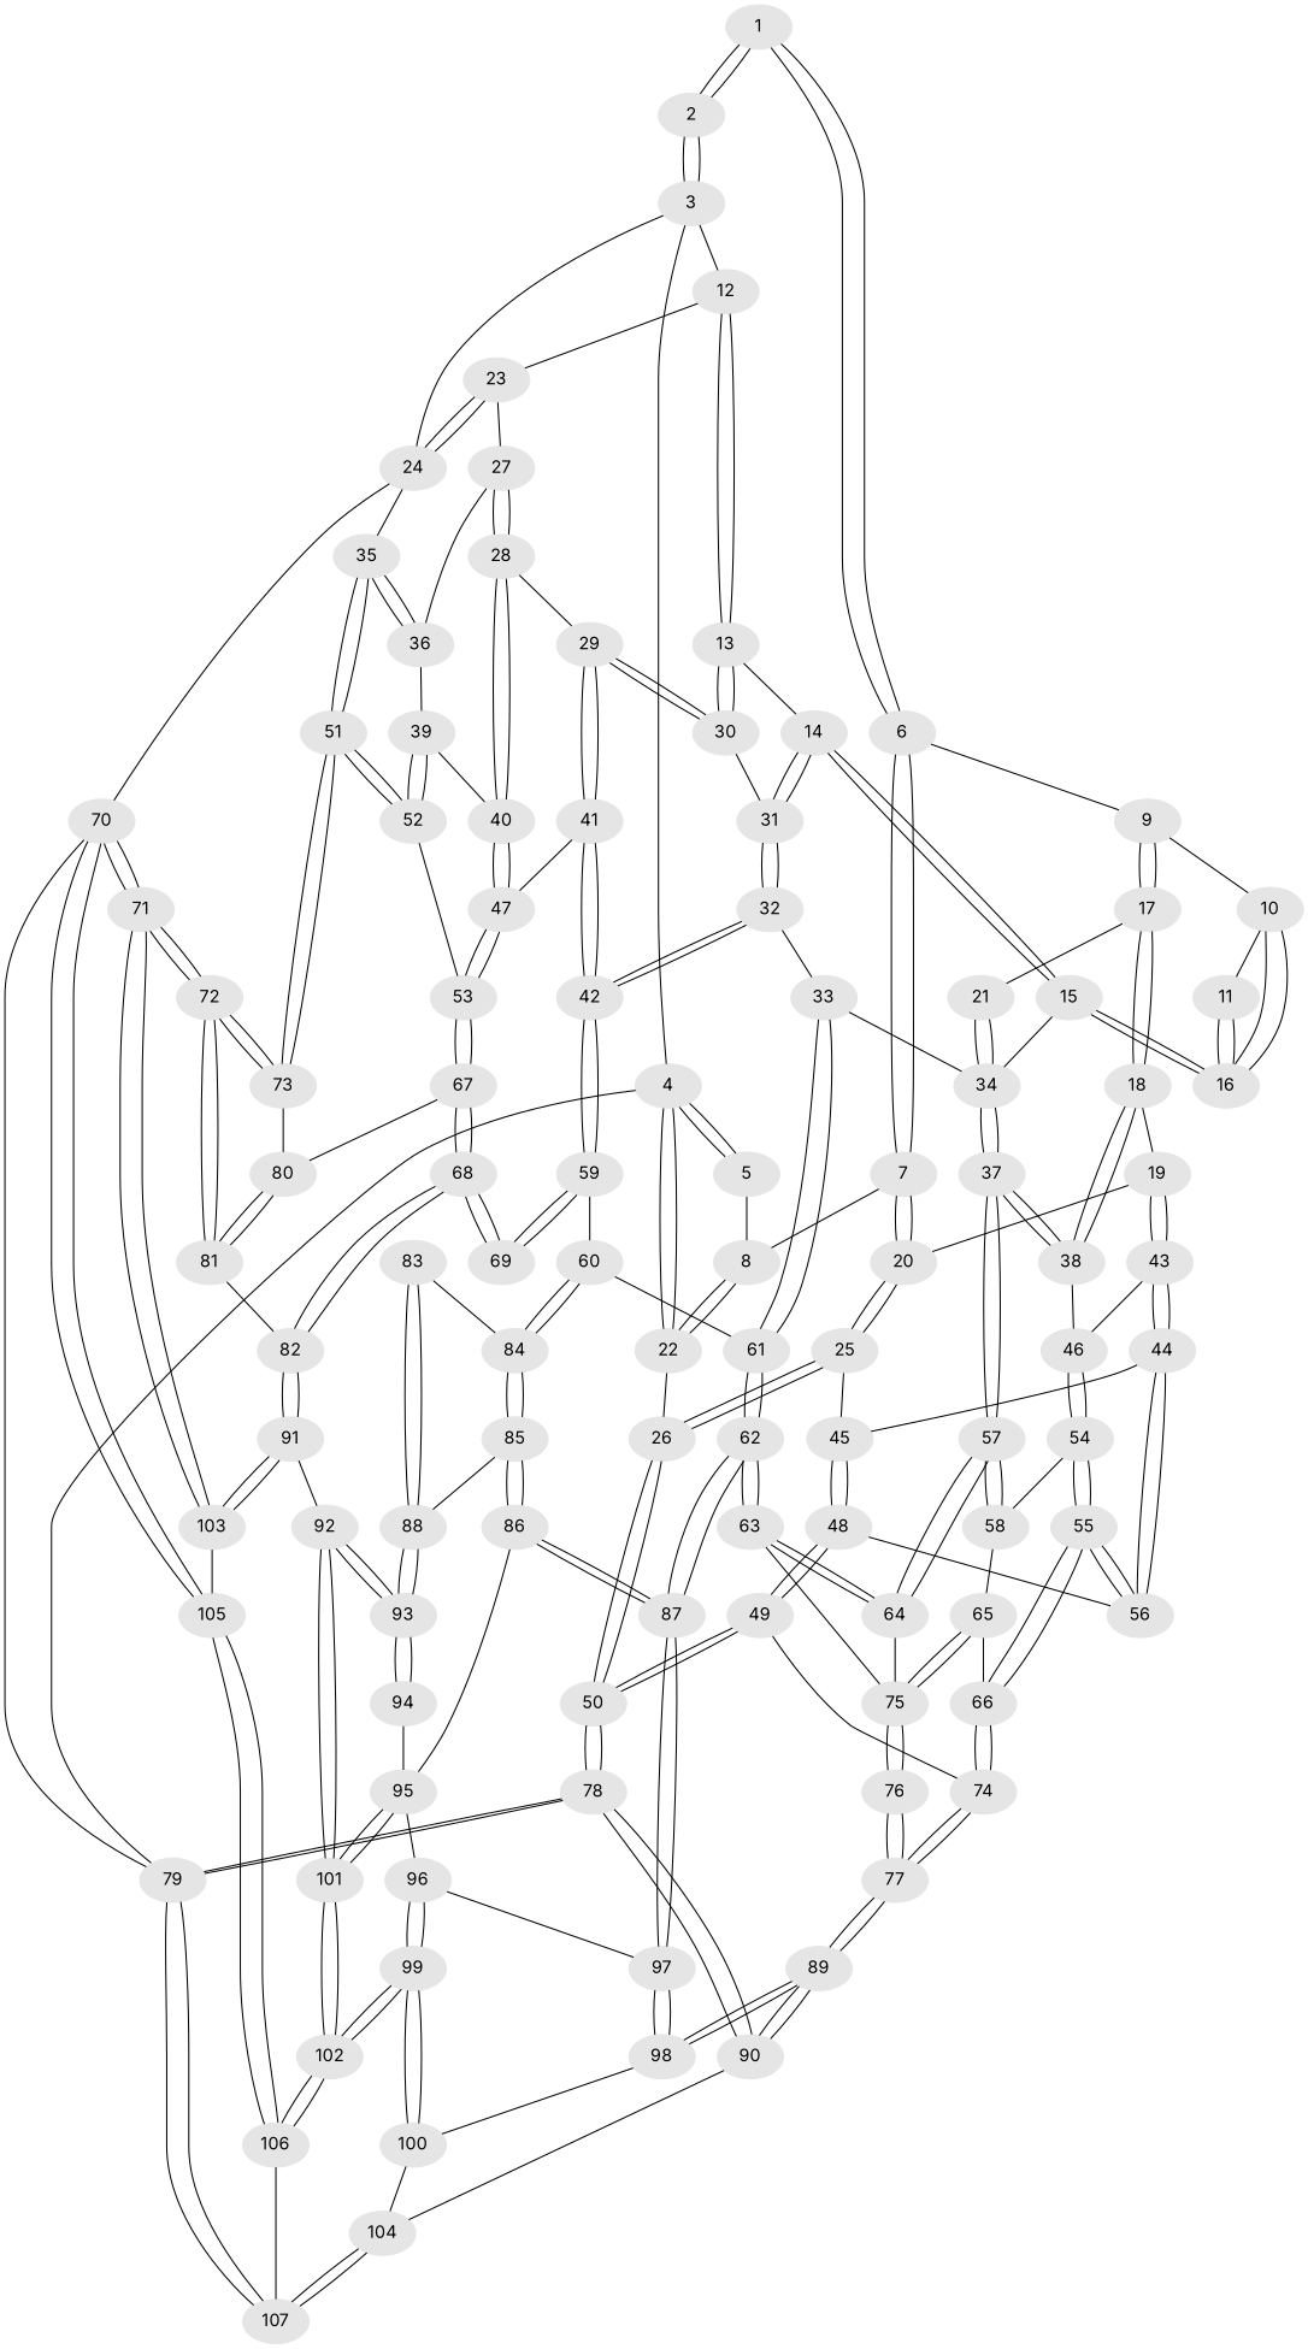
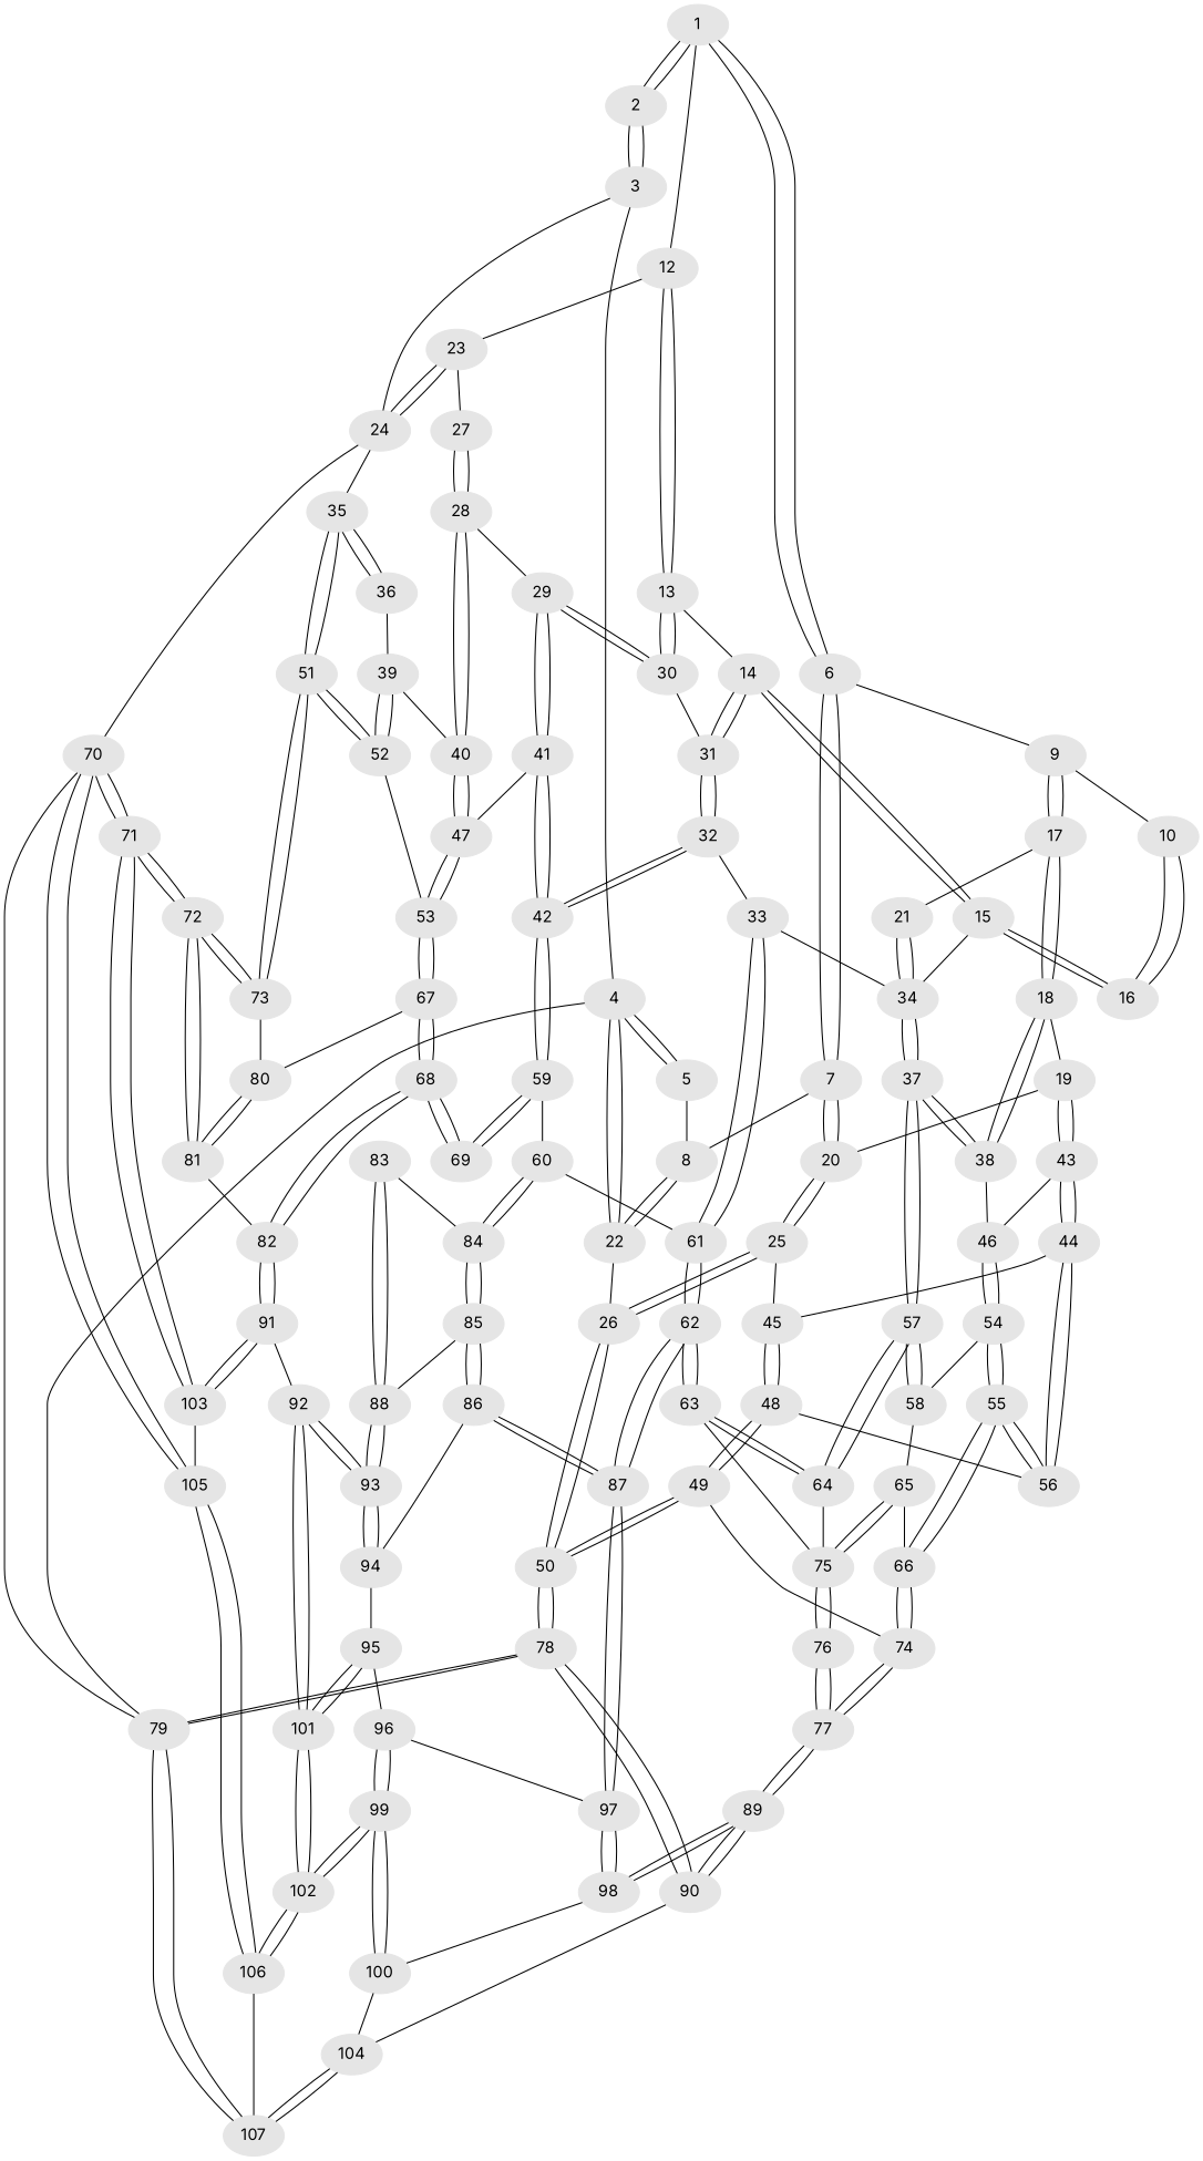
  graph {
    fontname=Inter
    node [color=gray90 fontname=Inter style=filled]
    edge [fontname=Inter]
    1
    2
    6
    3
    7
    9
    4
    12
    24
    5
    22
    79
    13
    23
    35
    70
    8
    26
    107
    20
    10
    17
    25
-   11
    16
    21
    18
    14
    30
    27
    15
    31
    34
    32
    19
    38
    43
    46
    44
    45
    37
    50
    28
    36
    51
    71
    105
    48
    78
    29
    40
    39
    41
    47
    42
    33
    61
    59
    62
    57
    52
    73
    58
    64
    54
    53
    60
    69
    56
    49
    55
    67
    74
    77
    90
    80
    68
    66
    65
    75
    84
    85
    63
    87
    97
    76
    82
    81
    91
    83
    88
    72
    103
    106
    89
    98
    104
    92
    93
    86
    94
    95
    100
    101
    102
    96
    99
    1 -- 2
    1 -- 2
    1 -- 6
    1 -- 6
    2 -- 3
    2 -- 3
    6 -- 7
    6 -- 7
    6 -- 9
    3 -- 4
-   3 -- 12
+   1 -- 12
    3 -- 24
    7 -- 8
    7 -- 20
    7 -- 20
    9 -- 10
    9 -- 17
    9 -- 17
    4 -- 5
    4 -- 5
    4 -- 22
    4 -- 22
    4 -- 79
    12 -- 13
    12 -- 13
    12 -- 23
    24 -- 35
    24 -- 70
    5 -- 8
    22 -- 26
    79 -- 107
    79 -- 107
    13 -- 14
    13 -- 30
    13 -- 30
    23 -- 24
    23 -- 24
    23 -- 27
    35 -- 36
    35 -- 36
    35 -- 51
    35 -- 51
    70 -- 79
    70 -- 71
    70 -- 71
    70 -- 105
    70 -- 105
    8 -- 22
    8 -- 22
    26 -- 50
    26 -- 50
    20 -- 25
    20 -- 25
-   10 -- 11
    10 -- 16
    10 -- 16
    17 -- 21
    17 -- 18
    17 -- 18
    25 -- 26
    25 -- 26
    25 -- 45
-   11 -- 16
-   11 -- 16
    21 -- 34
    21 -- 34
    18 -- 19
    18 -- 38
    18 -- 38
    14 -- 15
    14 -- 15
    14 -- 31
    14 -- 31
    30 -- 31
    27 -- 28
    27 -- 28
-   27 -- 36
    15 -- 16
    15 -- 16
    15 -- 34
    31 -- 32
    31 -- 32
    34 -- 37
    34 -- 37
    32 -- 42
    32 -- 42
    32 -- 33
    19 -- 20
    19 -- 43
    19 -- 43
    38 -- 46
    43 -- 46
    43 -- 44
    43 -- 44
    46 -- 54
    46 -- 54
    44 -- 45
    44 -- 56
    44 -- 56
    45 -- 48
    45 -- 48
    37 -- 38
    37 -- 38
    37 -- 57
    37 -- 57
    50 -- 78
    50 -- 78
    28 -- 29
    28 -- 40
    28 -- 40
    36 -- 39
    51 -- 52
    51 -- 52
    51 -- 73
    51 -- 73
    71 -- 72
    71 -- 72
    71 -- 103
    71 -- 103
    105 -- 106
    105 -- 106
    48 -- 56
    48 -- 49
    48 -- 49
    78 -- 79
    78 -- 79
    78 -- 90
    78 -- 90
    29 -- 30
    29 -- 30
    29 -- 41
    29 -- 41
    40 -- 47
    40 -- 47
    39 -- 40
    39 -- 52
    39 -- 52
    41 -- 47
    41 -- 42
    41 -- 42
    47 -- 53
    47 -- 53
    42 -- 59
    42 -- 59
    33 -- 34
    33 -- 61
    33 -- 61
    61 -- 62
    61 -- 62
    59 -- 60
    59 -- 69
    59 -- 69
    62 -- 63
    62 -- 63
    62 -- 87
    62 -- 87
    57 -- 58
    57 -- 58
    57 -- 64
    57 -- 64
    52 -- 53
    73 -- 80
    58 -- 65
    64 -- 75
    54 -- 58
    54 -- 55
    54 -- 55
    53 -- 67
    53 -- 67
    60 -- 61
    60 -- 84
    60 -- 84
    49 -- 50
    49 -- 50
    49 -- 74
    55 -- 56
    55 -- 56
    55 -- 66
    55 -- 66
    67 -- 80
    67 -- 68
    67 -- 68
    74 -- 77
    74 -- 77
    77 -- 89
    77 -- 89
    90 -- 104
    80 -- 81
    80 -- 81
    68 -- 69
    68 -- 69
    68 -- 82
    68 -- 82
    66 -- 74
    66 -- 74
    65 -- 66
    65 -- 75
    65 -- 75
    75 -- 76
    75 -- 76
    84 -- 85
    84 -- 85
    85 -- 88
    85 -- 86
    85 -- 86
    63 -- 64
    63 -- 64
    63 -- 75
    87 -- 97
    87 -- 97
    97 -- 98
    97 -- 98
    76 -- 77
    76 -- 77
    82 -- 91
    82 -- 91
    81 -- 82
    91 -- 103
    91 -- 103
    91 -- 92
    83 -- 84
    83 -- 88
    83 -- 88
    88 -- 93
    88 -- 93
    72 -- 73
    72 -- 73
    72 -- 81
    72 -- 81
    103 -- 105
    106 -- 107
    89 -- 90
    89 -- 90
    89 -- 98
    89 -- 98
    98 -- 100
    104 -- 107
    104 -- 107
    92 -- 93
    92 -- 93
    92 -- 101
    92 -- 101
    93 -- 94
    93 -- 94
    86 -- 87
    86 -- 87
-   86 -- 95
+   86 -- 94
    94 -- 95
    95 -- 101
    95 -- 101
    95 -- 96
    100 -- 104
    101 -- 102
    101 -- 102
    102 -- 106
    102 -- 106
    96 -- 97
    96 -- 99
    96 -- 99
    99 -- 100
    99 -- 100
    99 -- 102
    99 -- 102
  }
